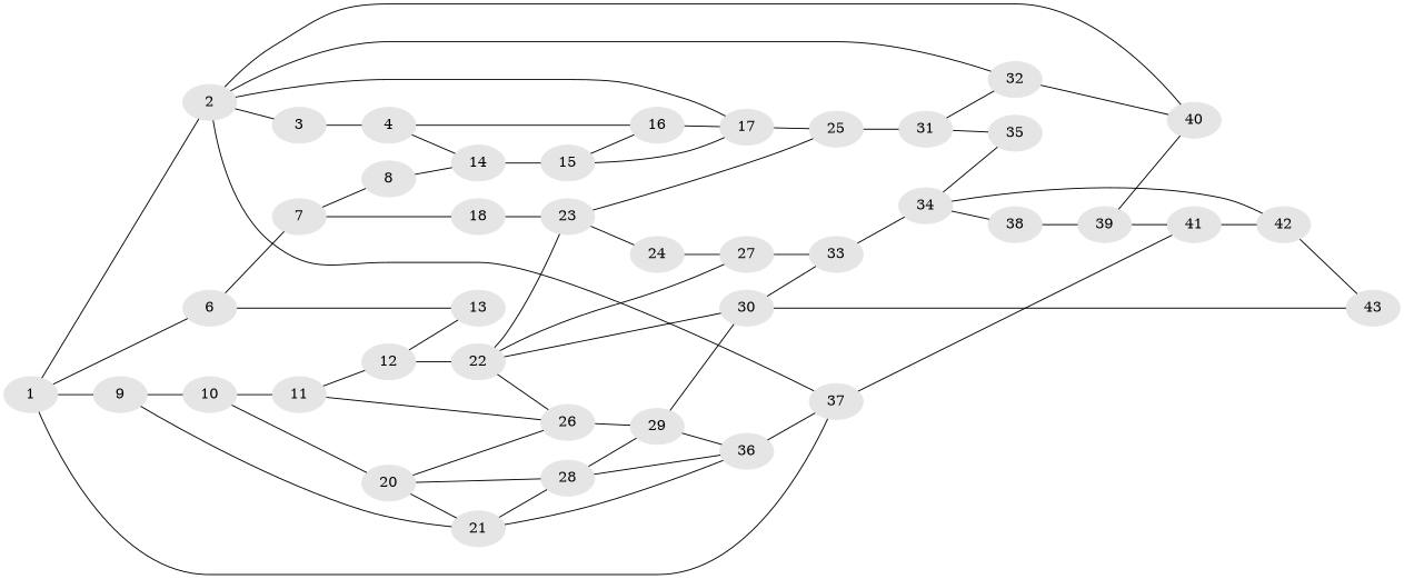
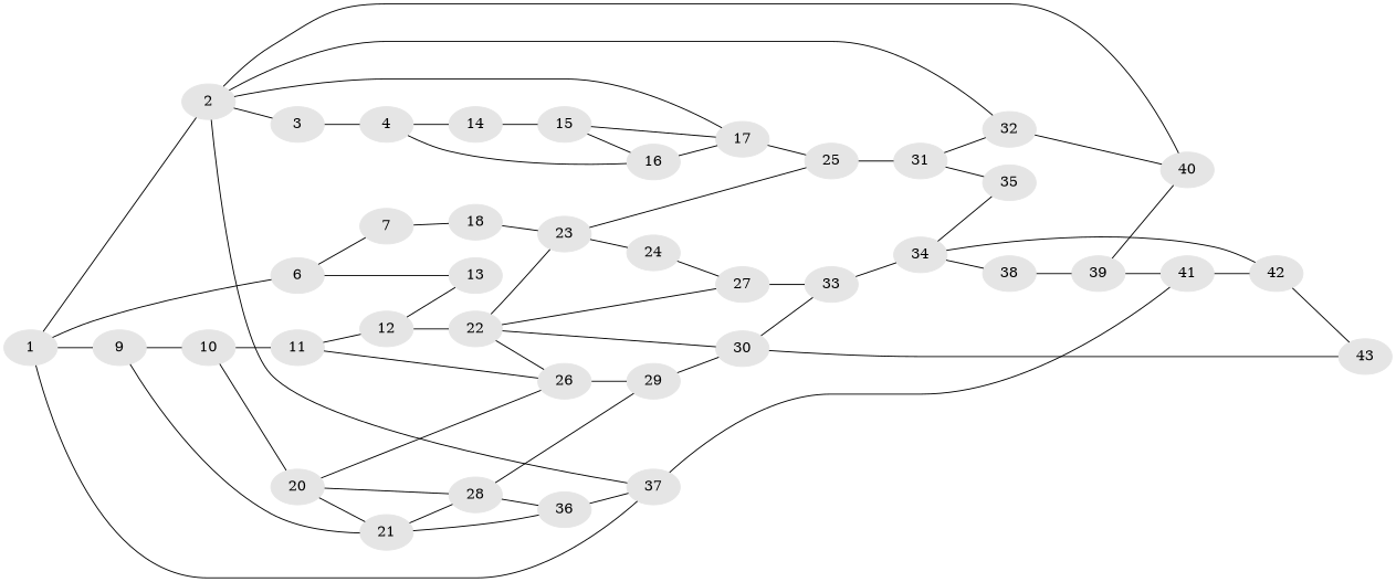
  graph {
    rankdir=LR
    node [color=gray90 style=filled]
    edge [weight=1.0]
    1
    2
    6
    9
    37
    3
    17
    32
    40
    7
    13
    10
    21
    41
    4
    25
    14
    16
    15
-   8
    18
    23
    11
    20
    28
    36
    12
    26
    22
    29
    27
    30
    31
    24
    33
    43
    35
    34
    38
    42
    39
    1 -- 2
    1 -- 6
    1 -- 9 [weight=2.0]
    1 -- 37
    2 -- 37
    2 -- 3
    2 -- 17
    2 -- 32
    2 -- 40
    6 -- 7
    6 -- 13
    9 -- 10
    9 -- 21
    37 -- 41
    3 -- 4 [weight=2.0]
    17 -- 25
    32 -- 40
-   7 -- 8
    7 -- 18
    10 -- 11 [weight=2.0]
    10 -- 20
    21 -- 28
    21 -- 36
    41 -- 42
    4 -- 14
    4 -- 16
    25 -- 31
    14 -- 15
    16 -- 17
    15 -- 17
    15 -- 16
-   8 -- 14
    18 -- 23
    23 -- 25
    23 -- 24
    11 -- 12 [weight=2.0]
    11 -- 26
    20 -- 21
    20 -- 28 [weight=2.0]
    20 -- 26
    28 -- 36
    28 -- 29 [weight=2.0]
    36 -- 37
    12 -- 13 [weight=2.0]
    12 -- 22 [weight=2.0]
    26 -- 29
    22 -- 23
    22 -- 26
    22 -- 27
    22 -- 30
-   29 -- 36
    29 -- 30 [weight=2.0]
    27 -- 33
    30 -- 33
    30 -- 43 [weight=2.0]
    31 -- 32
    31 -- 35
    24 -- 27
    33 -- 34
    34 -- 35 [weight=2.0]
    34 -- 38 [weight=2.0]
    34 -- 42
    38 -- 39 [weight=2.0]
    42 -- 43
    39 -- 40 [weight=2.0]
    39 -- 41 [weight=2.0]
  }
